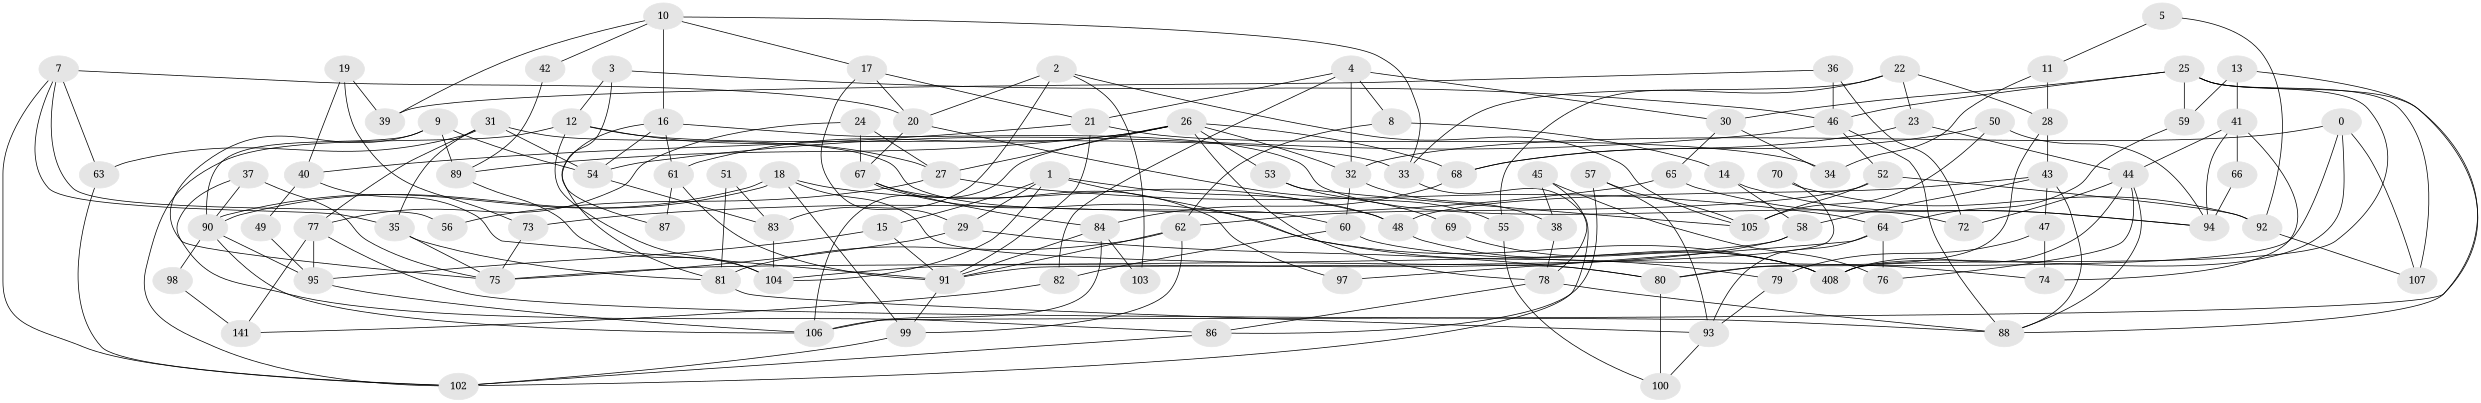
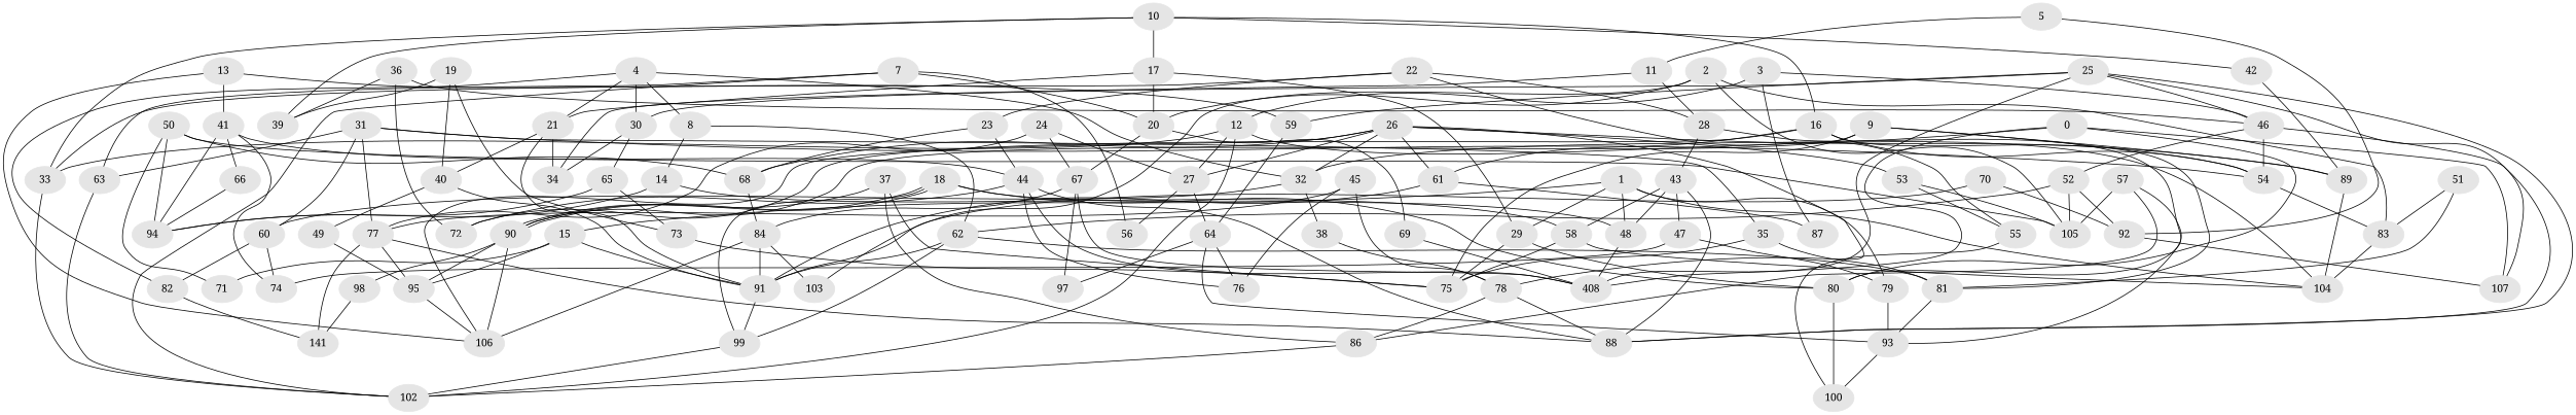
  graph {
    fontname="Noto Serif"
    node [color=gray90 fontname="Noto Serif" style=filled]
    edge [fontname="Noto Serif"]
    1
    15
    29
    48
    79
    104
+   71
    91
    95
    80
    75
    n12 [label=408]
    93
    2
    20
    83
    103
    105
    67
    69
    3
    12
    46
    87
    102
    33
    27
    54
    88
    52
    4
    8
    21
    30
    32
    82
    14
    62
    34
    40
    65
    60
    38
    n44 [label=141]
    5
    11
    92
    28
    107
    n50 [label=0]
    100
    7
    35
    56
    63
    81
    58
    94
    99
    9
    89
    90
    106
    98
    10
    16
    17
    39
    42
    61
    72
    43
    64
    13
    41
    59
    44
    66
    74
    18
    19
    73
    49
    97
    84
    22
    23
    55
    68
    76
    24
    77
    25
    26
    53
    78
    86
    47
    31
    36
    37
    45
    50
    51
    57
    70
    1 -- 15
    1 -- 29
    1 -- 48
    1 -- 79
    1 -- 104
+   15 -- 71
    15 -- 91
    15 -- 95
    29 -- 80
    29 -- 75
    48 -- n12
    79 -- 93
    91 -- 99
    95 -- 106
    80 -- 100
    93 -- 100
    2 -- 20
    2 -- 83
    2 -- 103
    2 -- 105
    20 -- 67
    20 -- 69
    83 -- 104
    67 -- n12
    67 -- 97
    67 -- 84
    69 -- n12
    3 -- 12
    3 -- 46
    3 -- 87
    12 -- 104
    12 -- 102
    12 -- 33
    12 -- 27
    46 -- 54
    46 -- 88
    46 -- 52
    33 -- 102
    27 -- 56
    27 -- 64
    54 -- 83
    52 -- 105
    52 -- 62
    52 -- 92
    4 -- 8
    4 -- 21
    4 -- 30
    4 -- 32
    4 -- 82
    8 -- 14
    8 -- 62
    21 -- 91
    21 -- 34
    21 -- 40
    30 -- 34
    30 -- 65
    32 -- 60
    32 -- 38
    82 -- n44
    14 -- 58
    14 -- 94
    62 -- 91
    62 -- 81
    62 -- 99
    40 -- 91
    40 -- 49
    65 -- 94
    65 -- 73
    60 -- 82
    60 -- 74
    38 -- 78
    5 -- 11
    5 -- 92
    11 -- 34
    11 -- 28
    92 -- 107
    28 -- 80
    28 -- 43
    n50 -- 80
    n50 -- n12
    n50 -- 32
    n50 -- 107
    7 -- 20
    7 -- 102
-   7 -- 35
    7 -- 56
    7 -- 63
    35 -- 75
    35 -- 81
    63 -- 102
    81 -- 93
    58 -- 104
    58 -- 75
    99 -- 102
    9 -- 75
    9 -- 54
    9 -- 89
    9 -- 90
    89 -- 104
    90 -- 95
    90 -- 106
    90 -- 98
    98 -- n44
    10 -- 33
    10 -- 16
    10 -- 17
    10 -- 39
    10 -- 42
    16 -- 54
    16 -- 81
    16 -- 61
    16 -- 72
    17 -- 29
    17 -- 20
    17 -- 21
    42 -- 89
    61 -- 91
    61 -- 87
    43 -- 48
    43 -- 88
    43 -- 58
    43 -- 47
    64 -- 93
    64 -- 97
    64 -- 76
    13 -- 106
    13 -- 41
    13 -- 59
    41 -- 94
    41 -- 44
    41 -- 66
    41 -- 74
    59 -- 64
    44 -- n12
    44 -- 88
    44 -- 72
    44 -- 76
    66 -- 94
    18 -- 48
    18 -- 80
    18 -- 99
    18 -- 90
    18 -- 90
    19 -- 40
    19 -- 39
    19 -- 73
    73 -- 75
    49 -- 95
    84 -- 91
    84 -- 103
    84 -- 106
    22 -- 33
    22 -- 28
    22 -- 23
    22 -- 55
    23 -- 44
    23 -- 68
    55 -- 100
    68 -- 84
    24 -- 67
    24 -- 27
    24 -- 77
    77 -- 95
    77 -- 88
    77 -- n44
    25 -- n12
    25 -- 46
    25 -- 88
    25 -- 30
    25 -- 107
    25 -- 59
    26 -- 27
    26 -- 32
    26 -- 89
    26 -- 106
    26 -- 61
    26 -- 68
    26 -- 53
    26 -- 78
    53 -- 105
    53 -- 55
    78 -- 88
    78 -- 86
    86 -- 102
    47 -- 79
    47 -- 74
    31 -- 54
    31 -- 60
    31 -- 35
    31 -- 63
    31 -- 77
    36 -- 46
    36 -- 39
    36 -- 72
    37 -- 75
    37 -- 90
    37 -- 86
    45 -- 76
-   45 -- 38
+   45 -- 77
    45 -- 78
+   50 -- 71
    50 -- 105
    50 -- 94
    50 -- 68
    51 -- 83
    51 -- 81
    57 -- 93
    57 -- 105
    57 -- 86
    70 -- 91
    70 -- 92
  }
